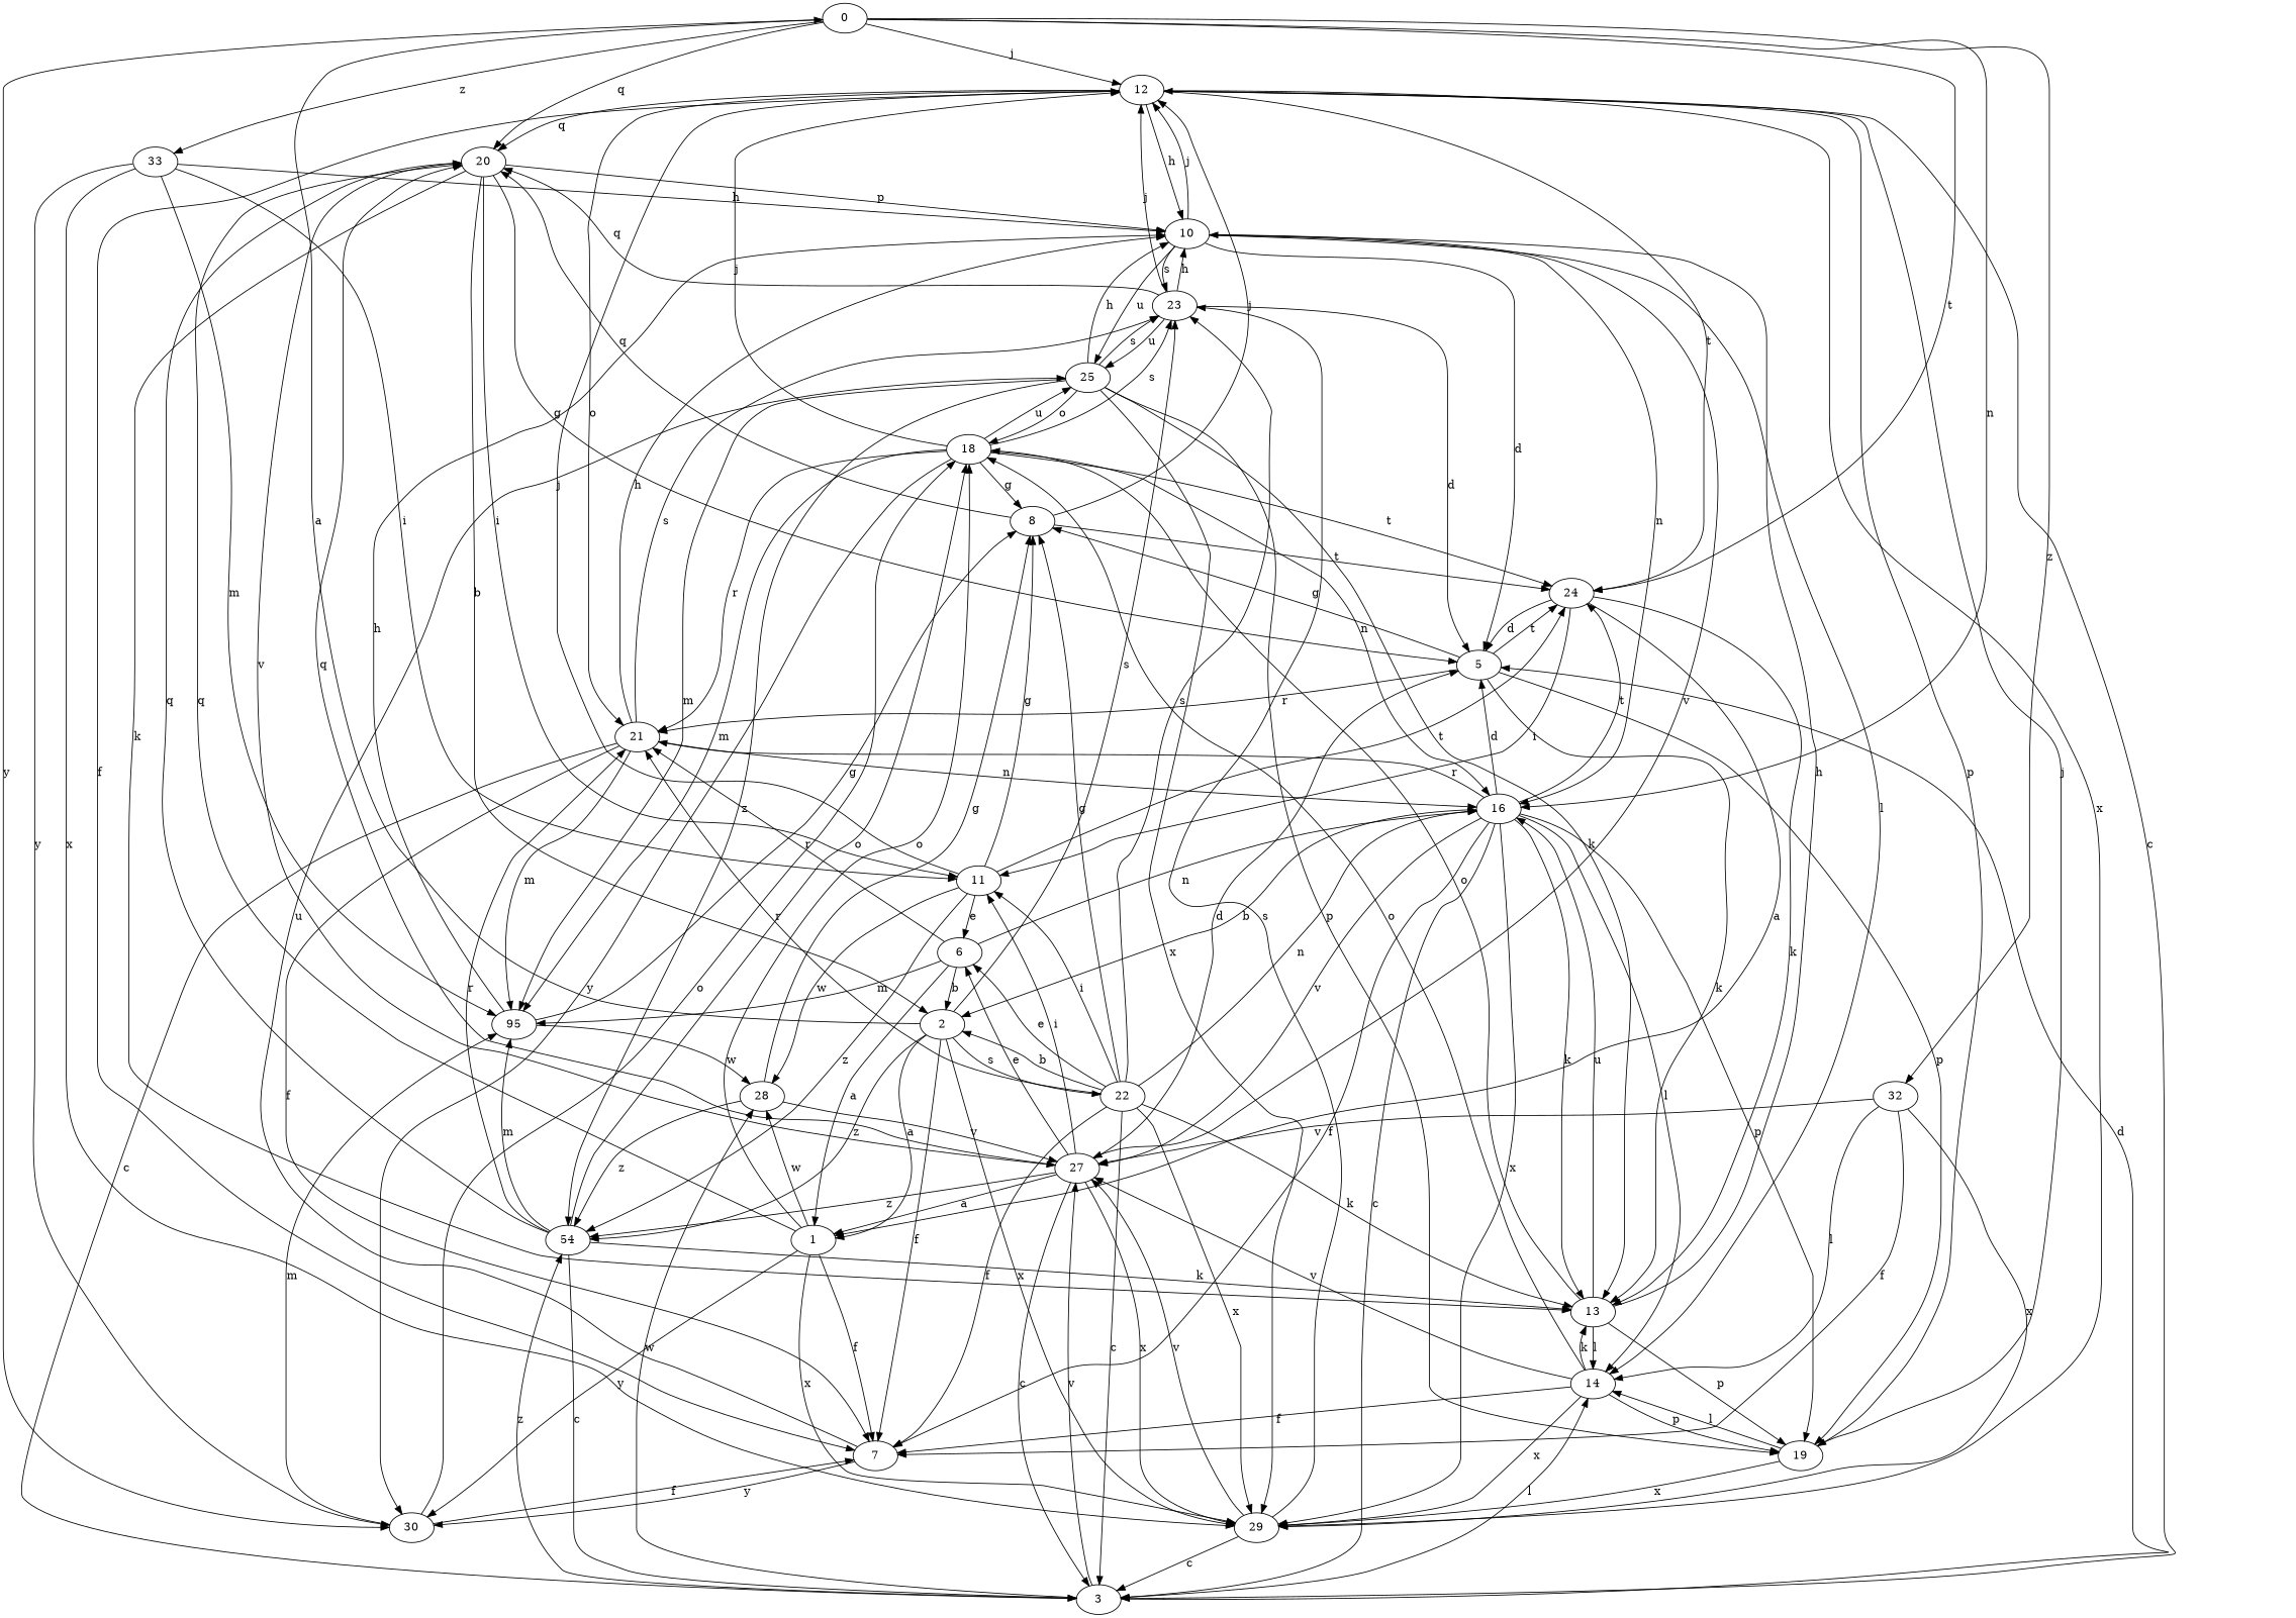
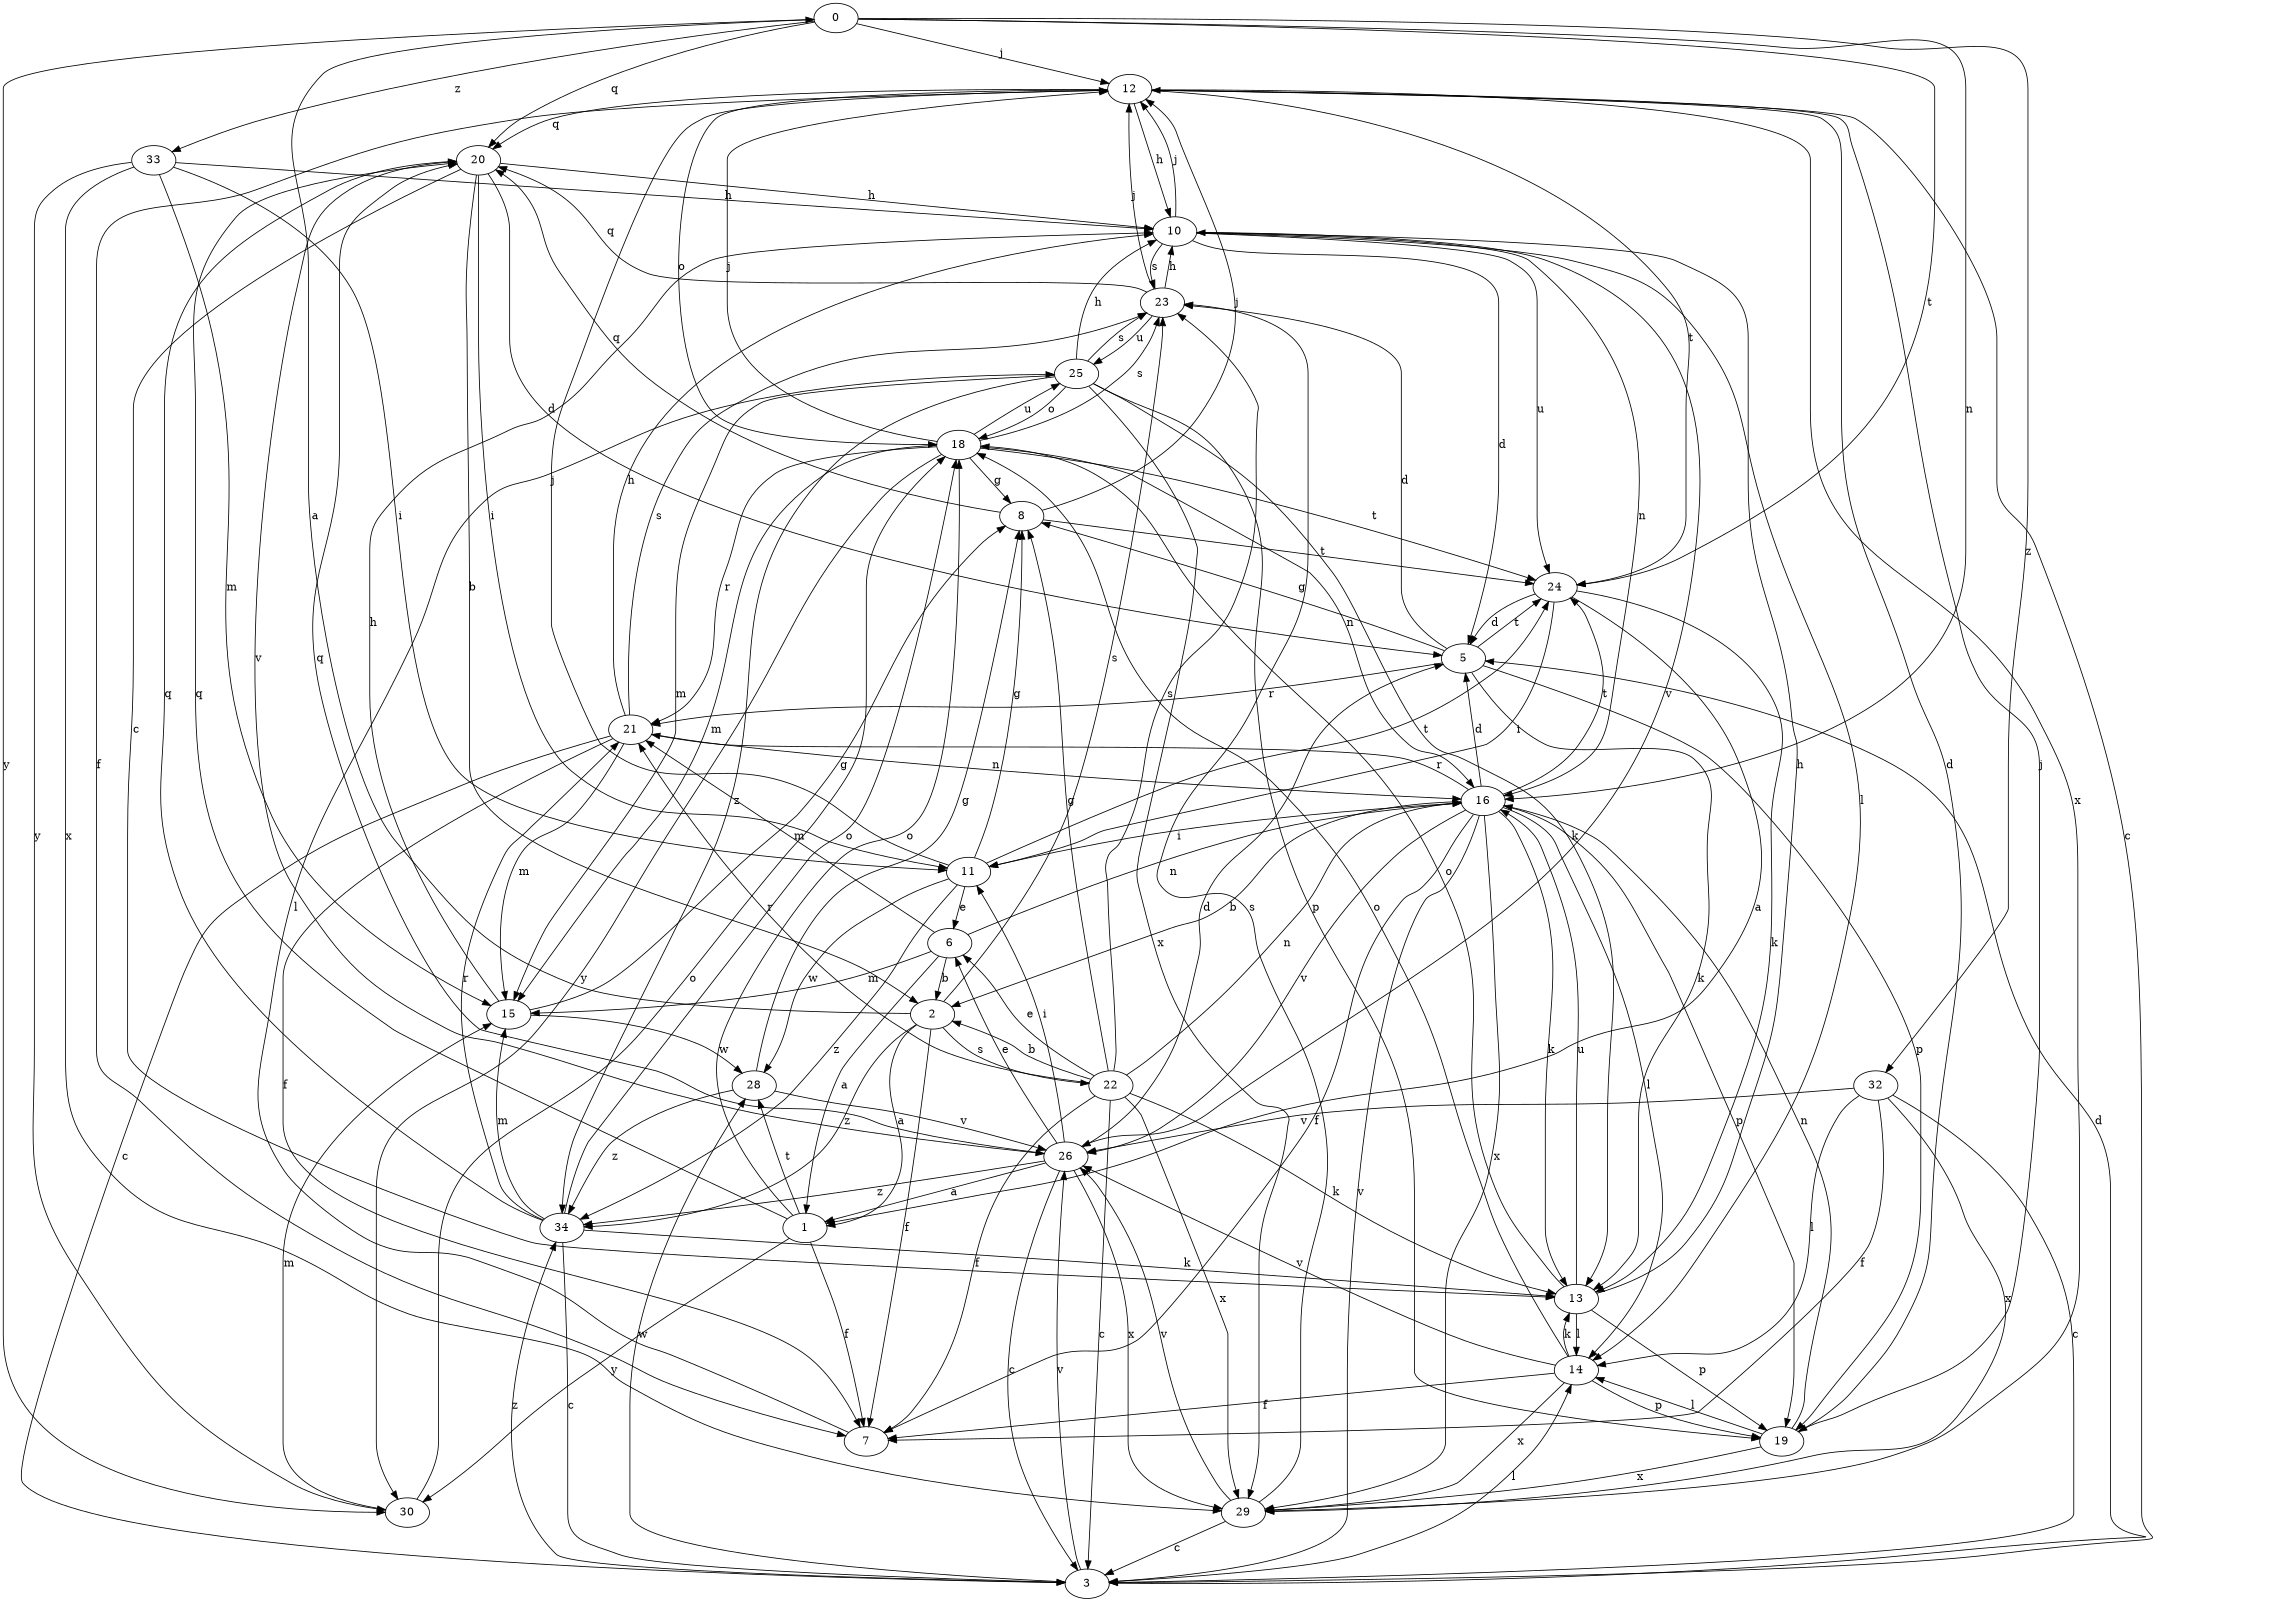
  strict digraph {
    fontname="DejaVu Serif"
    node [fontname="DejaVu Serif"]
    edge [fontname="DejaVu Serif"]
    0
    12
    16
    20
    24
    30
    32
    33
    7
    18
    29
    3
    19
    10
    2
    5
    14
-   27
+   27 [label=26]
    13
    21
    11
    1
-   15 [label=95]
+   15
    28
    25
    23
    8
-   34 [label=54]
+   34
    22
    6
    0 -> 12 [label=j]
    0 -> 16 [label=n]
    0 -> 20 [label=q]
    0 -> 24 [label=t]
    0 -> 30 [label=y]
    0 -> 32 [label=z]
    0 -> 33 [label=z]
    12 -> 20 [label=q]
    12 -> 24 [label=t]
    12 -> 7 [label=f]
-   12 -> 21 [label=o]
+   12 -> 18 [label=o]
    12 -> 29 [label=x]
    12 -> 3 [label=c]
-   12 -> 19 [label=p]
+   12 -> 19 [label=d]
    12 -> 10 [label=h]
    16 -> 24 [label=t]
    16 -> 7 [label=f]
    16 -> 29 [label=x]
-   16 -> 3 [label=c]
+   16 -> 3 [label=v]
    16 -> 19 [label=p]
    16 -> 2 [label=b]
    16 -> 5 [label=d]
    16 -> 14 [label=l]
    16 -> 27 [label=v]
    16 -> 13 [label=k]
    16 -> 21 [label=r]
-   22 -> 11 [label=i]
-   20 -> 10 [label=p]
+   16 -> 11 [label=i]
+   20 -> 10 [label=h]
    20 -> 2 [label=b]
-   20 -> 5 [label=g]
+   20 -> 5 [label=d]
    20 -> 27 [label=v]
-   20 -> 13 [label=k]
+   20 -> 13 [label=c]
    20 -> 11 [label=i]
    24 -> 5 [label=d]
    24 -> 13 [label=k]
    24 -> 11 [label=i]
    24 -> 1 [label=a]
-   30 -> 7 [label=f]
    30 -> 18 [label=o]
    30 -> 15 [label=m]
    32 -> 7 [label=f]
    32 -> 29 [label=x]
+   32 -> 3 [label=c]
    32 -> 14 [label=l]
    32 -> 27 [label=v]
    33 -> 30 [label=y]
    33 -> 29 [label=x]
    33 -> 10 [label=h]
    33 -> 11 [label=i]
    33 -> 15 [label=m]
-   7 -> 30 [label=y]
-   7 -> 25 [label=u]
+   7 -> 25 [label=l]
    18 -> 12 [label=j]
    18 -> 16 [label=n]
    18 -> 24 [label=t]
    18 -> 30 [label=y]
    18 -> 21 [label=r]
    18 -> 15 [label=m]
    18 -> 25 [label=u]
    18 -> 23 [label=s]
    18 -> 8 [label=g]
    29 -> 3 [label=c]
    29 -> 27 [label=v]
    29 -> 23 [label=s]
    3 -> 5 [label=d]
    3 -> 14 [label=l]
    3 -> 27 [label=v]
    3 -> 28 [label=w]
    3 -> 34 [label=z]
    19 -> 12 [label=j]
+   19 -> 16 [label=n]
    19 -> 29 [label=x]
    19 -> 14 [label=l]
    10 -> 12 [label=j]
    10 -> 16 [label=n]
    10 -> 5 [label=d]
    10 -> 14 [label=l]
    10 -> 27 [label=v]
-   10 -> 25 [label=u]
+   10 -> 24 [label=u]
    10 -> 23 [label=s]
    2 -> 0 [label=a]
    2 -> 7 [label=f]
-   2 -> 29 [label=x]
    2 -> 1 [label=a]
    2 -> 23 [label=s]
    2 -> 34 [label=z]
    2 -> 22 [label=s]
    5 -> 24 [label=t]
    5 -> 19 [label=p]
    5 -> 13 [label=k]
    5 -> 21 [label=r]
    5 -> 8 [label=g]
    14 -> 7 [label=f]
    14 -> 18 [label=o]
    14 -> 29 [label=x]
    14 -> 19 [label=p]
    14 -> 27 [label=v]
    14 -> 13 [label=k]
    27 -> 20 [label=q]
    27 -> 29 [label=x]
    27 -> 3 [label=c]
    27 -> 5 [label=d]
    27 -> 11 [label=i]
    27 -> 1 [label=a]
    27 -> 34 [label=z]
    27 -> 6 [label=e]
    13 -> 16 [label=u]
    13 -> 18 [label=o]
    13 -> 19 [label=p]
    13 -> 10 [label=h]
    13 -> 14 [label=l]
    21 -> 16 [label=n]
    21 -> 7 [label=f]
    21 -> 3 [label=c]
    21 -> 10 [label=h]
    21 -> 15 [label=m]
    21 -> 23 [label=s]
    11 -> 12 [label=j]
    11 -> 24 [label=t]
    11 -> 28 [label=w]
    11 -> 8 [label=g]
    11 -> 34 [label=z]
    11 -> 6 [label=e]
    1 -> 20 [label=q]
    1 -> 30 [label=y]
    1 -> 7 [label=f]
    1 -> 18 [label=o]
-   1 -> 29 [label=x]
-   1 -> 28 [label=w]
+   1 -> 28 [label=t]
    15 -> 10 [label=h]
    15 -> 28 [label=w]
    15 -> 8 [label=g]
    28 -> 27 [label=v]
    28 -> 8 [label=g]
    28 -> 34 [label=z]
    25 -> 18 [label=o]
    25 -> 29 [label=x]
    25 -> 19 [label=p]
    25 -> 10 [label=h]
    25 -> 13 [label=k]
    25 -> 15 [label=m]
    25 -> 23 [label=s]
    25 -> 34 [label=z]
    23 -> 12 [label=j]
    23 -> 20 [label=q]
    23 -> 10 [label=h]
-   23 -> 5 [label=d]
+   5 -> 23 [label=d]
    23 -> 25 [label=u]
    8 -> 12 [label=j]
    8 -> 20 [label=q]
    8 -> 24 [label=t]
    34 -> 20 [label=q]
    34 -> 18 [label=o]
    34 -> 3 [label=c]
    34 -> 13 [label=k]
    34 -> 21 [label=r]
    34 -> 15 [label=m]
    22 -> 16 [label=n]
    22 -> 7 [label=f]
    22 -> 29 [label=x]
    22 -> 3 [label=c]
    22 -> 2 [label=b]
    22 -> 13 [label=k]
    22 -> 21 [label=r]
    22 -> 23 [label=s]
    22 -> 8 [label=g]
    22 -> 6 [label=e]
    6 -> 16 [label=n]
    6 -> 2 [label=b]
-   6 -> 21 [label=r]
+   6 -> 21 [label=m]
    6 -> 1 [label=a]
    6 -> 15 [label=m]
  }
